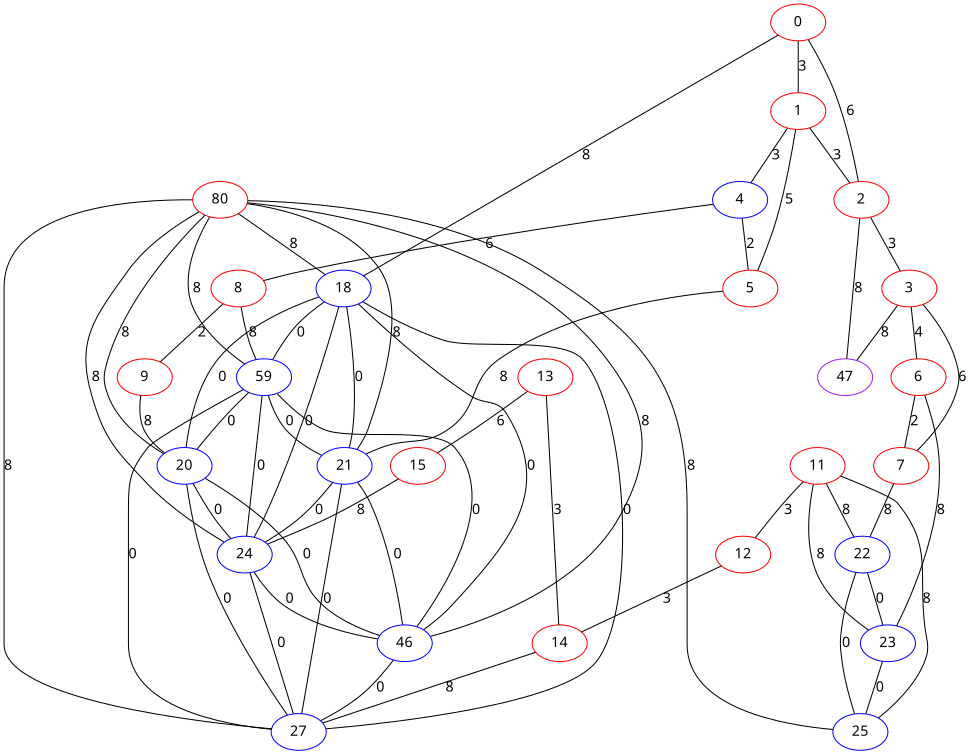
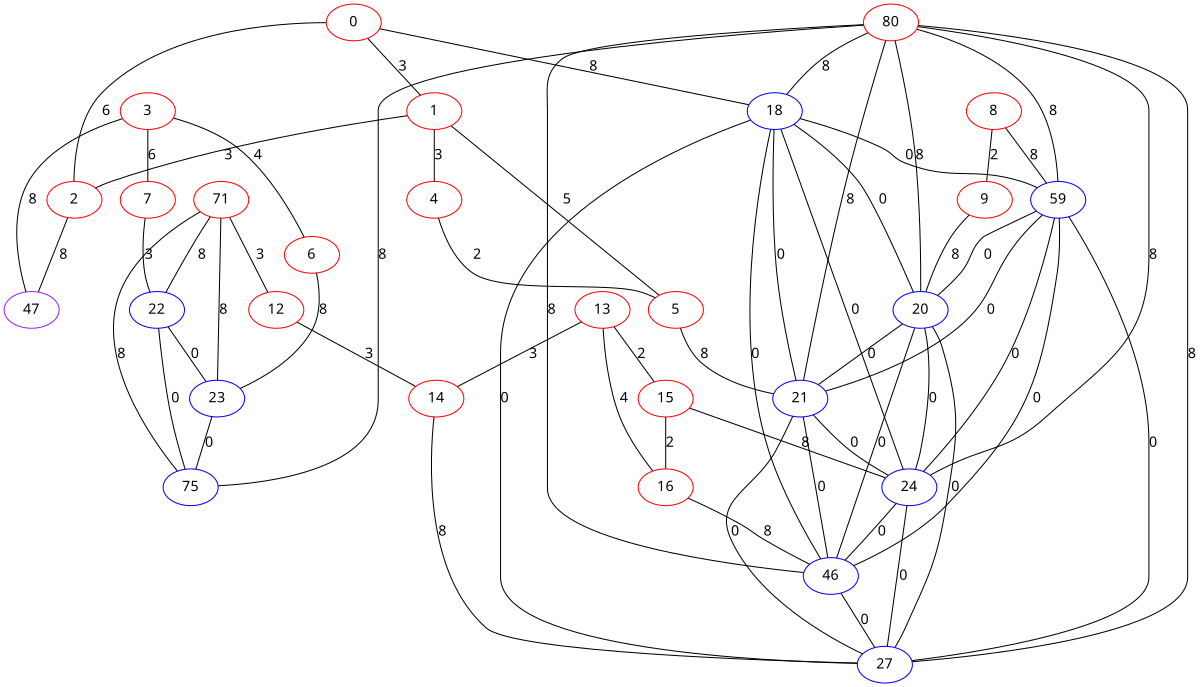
  graph {
    fontname="Noto Sans"
    node [color=red fontname="Noto Sans" weight=1]
    edge [fontname="Noto Sans"]
    0
    1
    2
    18 [color=blue weight=3]
-   4 [color=blue]
+   4
    5
    3
    n8 [color=purple label=47 weight=4]
    21 [color=blue weight=3]
    n10 [color=blue label=59 weight=3]
    20 [color=blue weight=3]
    24 [color=blue weight=3]
    n13 [color=blue label=46 weight=3]
    27 [color=blue weight=3]
    8
    6
    7
    23 [color=blue weight=3]
    22 [color=blue weight=3]
    9
-   25 [color=blue weight=3]
+   25 [color=blue weight=3 label=75]
    n22 [label=80]
-   11
+   11 [label=71]
    12
    14
    13
    15
+   16
    0 -- 1 [label=3]
    0 -- 2 [label=6]
    0 -- 18 [label=8]
    1 -- 2 [label=3]
    1 -- 4 [label=3]
    1 -- 5 [label=5]
-   2 -- 3 [label=3]
    2 -- n8 [label=8]
    18 -- 21 [label=0]
    18 -- n10 [label=0]
    18 -- 20 [label=0]
    18 -- 24 [label=0]
    18 -- n13 [label=0]
    18 -- 27 [label=0]
    4 -- 5 [label=2]
-   4 -- 8 [label=6]
    5 -- 21 [label=8]
    3 -- n8 [label=8]
    3 -- 6 [label=4]
    3 -- 7 [label=6]
    21 -- 24 [label=0]
    21 -- n13 [label=0]
    21 -- 27 [label=0]
    n10 -- 21 [label=0]
    n10 -- 20 [label=0]
    n10 -- 24 [label=0]
    n10 -- n13 [label=0]
    n10 -- 27 [label=0]
+   20 -- 21 [label=0]
    20 -- 24 [label=0]
    20 -- n13 [label=0]
    20 -- 27 [label=0]
    24 -- n13 [label=0]
    24 -- 27 [label=0]
    n13 -- 27 [label=0]
    8 -- n10 [label=8]
    8 -- 9 [label=2]
-   6 -- 7 [label=2]
    6 -- 23 [label=8]
-   7 -- 22 [label=8]
+   7 -- 22 [label=3]
    23 -- 25 [label=0]
    22 -- 23 [label=0]
    22 -- 25 [label=0]
    9 -- 20 [label=8]
    n22 -- 18 [label=8]
    n22 -- 21 [label=8]
    n22 -- n10 [label=8]
    n22 -- 20 [label=8]
    n22 -- 24 [label=8]
    n22 -- n13 [label=8]
    n22 -- 27 [label=8]
    n22 -- 25 [label=8]
    11 -- 23 [label=8]
    11 -- 22 [label=8]
    11 -- 25 [label=8]
    11 -- 12 [label=3]
    12 -- 14 [label=3]
    14 -- 27 [label=8]
    13 -- 14 [label=3]
-   13 -- 15 [label=6]
+   13 -- 15 [label=2]
+   13 -- 16 [label=4]
    15 -- 24 [label=8]
+   15 -- 16 [label=2]
+   16 -- n13 [label=8]
  }
